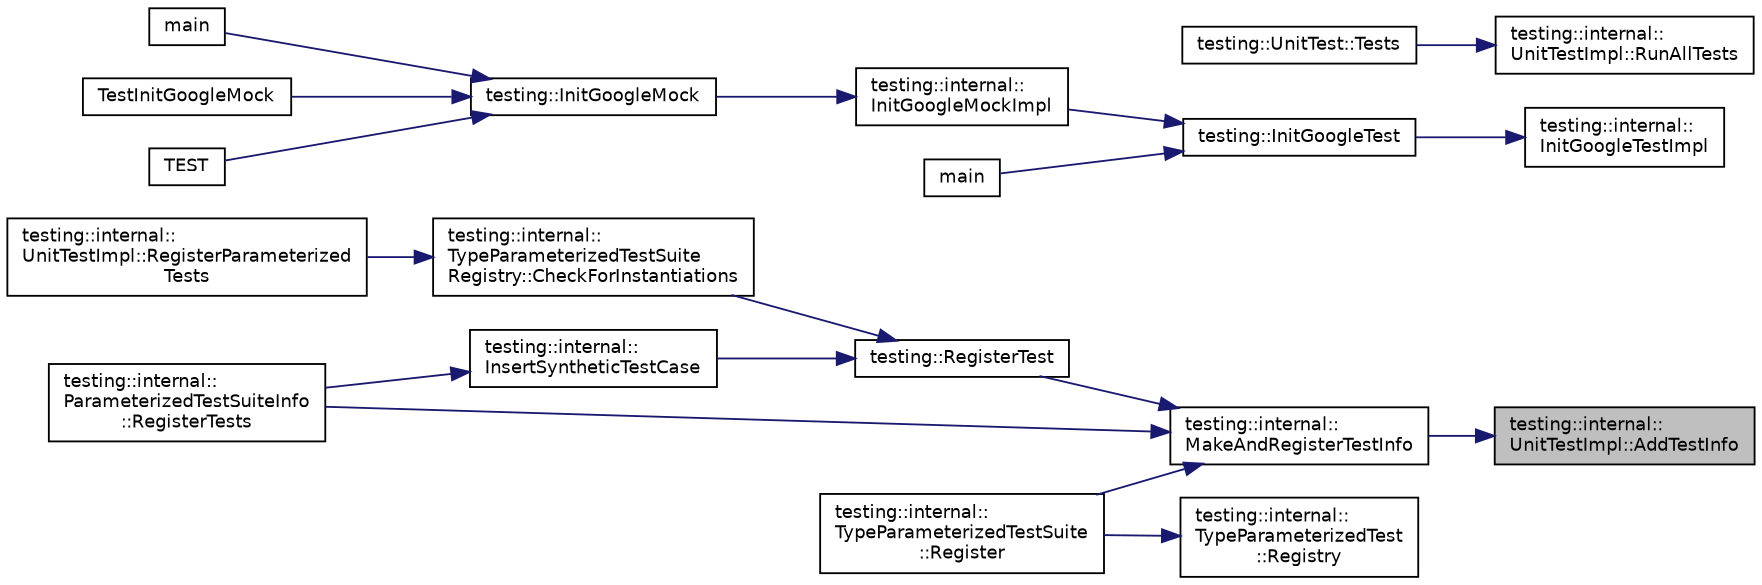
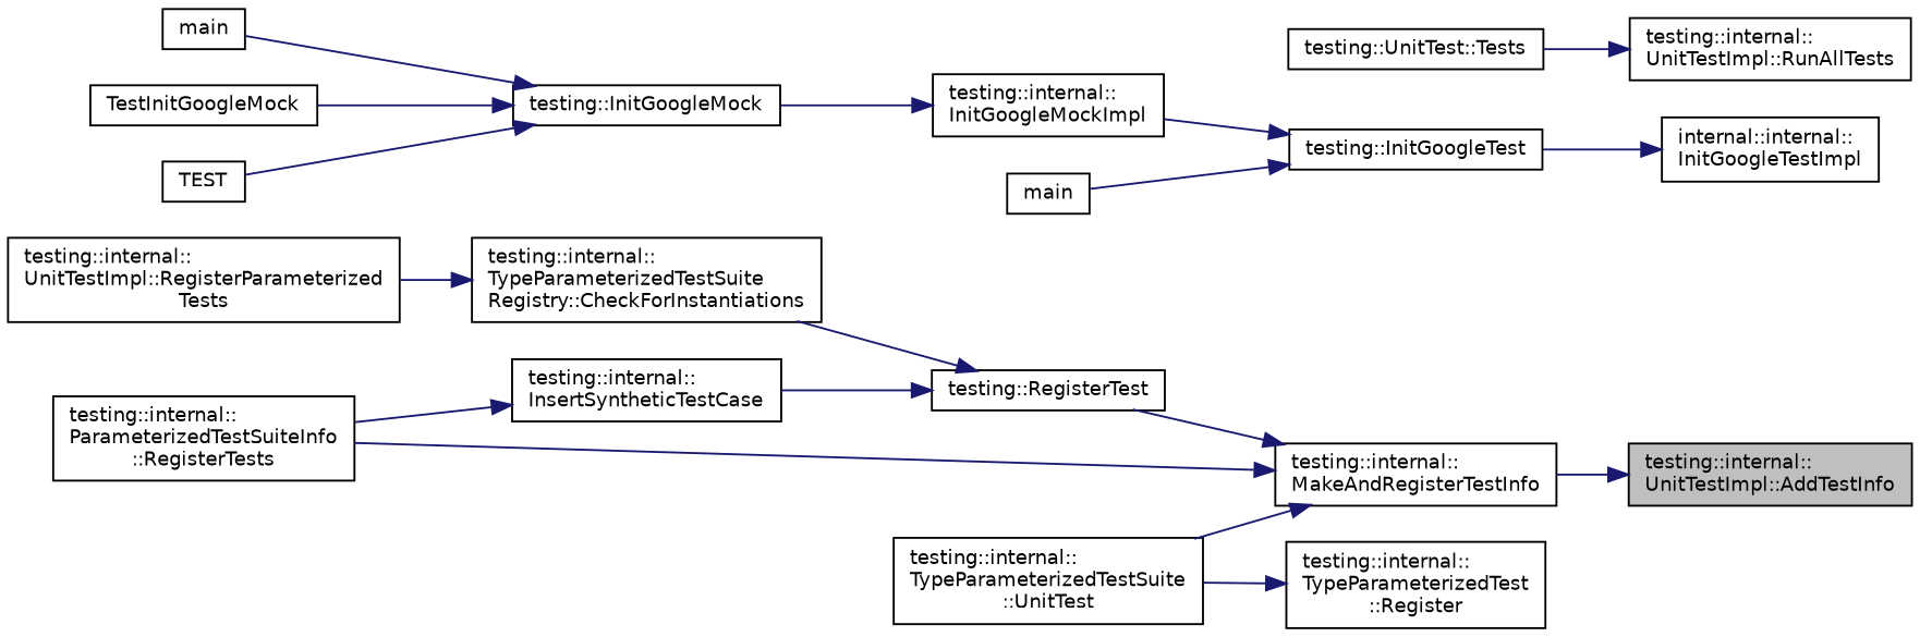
  digraph {
    rankdir=RL
    node [color=black fontname=Helvetica fontsize=10 shape=record]
    edge [color=midnightblue dir=back fontname=Helvetica fontsize=10 labelfontname=Helvetica labelfontsize=10 style=solid]
    n1 [fillcolor=grey75 fontcolor=black height=0.2 label="testing::internal::\lUnitTestImpl::AddTestInfo" style=filled width=0.4]
    n2 [height=0.2 label="testing::internal::\lMakeAndRegisterTestInfo" width=0.4]
    n3 [height=0.2 label="testing::RegisterTest" width=0.4]
    n4 [height=0.2 label="testing::internal::\lParameterizedTestSuiteInfo\l::RegisterTests" width=0.4]
-   n5 [height=0.2 label="testing::internal::\lTypeParameterizedTestSuite\l::Register" width=0.4]
-   n6 [height=0.2 label="testing::internal::\lTypeParameterizedTest\l::Registry" width=0.4]
+   n5 [height=0.2 label="testing::internal::\lTypeParameterizedTestSuite\l::UnitTest" width=0.4]
+   n6 [height=0.2 label="testing::internal::\lTypeParameterizedTest\l::Register" width=0.4]
    n7 [height=0.2 label="testing::internal::\lTypeParameterizedTestSuite\lRegistry::CheckForInstantiations" width=0.4]
    n8 [height=0.2 label="testing::internal::\lInsertSyntheticTestCase" width=0.4]
    n9 [height=0.2 label="testing::internal::\lUnitTestImpl::RegisterParameterized\lTests" width=0.4]
-   n10 [height=0.2 label="testing::internal::\lInitGoogleTestImpl" width=0.4]
+   n10 [height=0.2 label="internal::internal::\lInitGoogleTestImpl" width=0.4]
    n11 [height=0.2 label="testing::InitGoogleTest" width=0.4]
    n12 [height=0.2 label="testing::internal::\lUnitTestImpl::RunAllTests" width=0.4]
    n13 [height=0.2 label="testing::UnitTest::Tests" width=0.4]
    n14 [height=0.2 label="testing::internal::\lInitGoogleMockImpl" width=0.4]
    n15 [height=0.2 label=main width=0.4]
    n16 [height=0.2 label="testing::InitGoogleMock" width=0.4]
    n17 [height=0.2 label=main width=0.4]
    n18 [height=0.2 label=TestInitGoogleMock width=0.4]
    n19 [height=0.2 label=TEST width=0.4]
    n1 -> n2
    n2 -> n3
    n2 -> n4
    n2 -> n5
    n3 -> n7
    n3 -> n8
    n6 -> n5
    n7 -> n9
    n8 -> n4
    n10 -> n11
    n11 -> n14
    n11 -> n15
    n12 -> n13
    n14 -> n16
    n16 -> n17
    n16 -> n18
    n16 -> n19
  }
